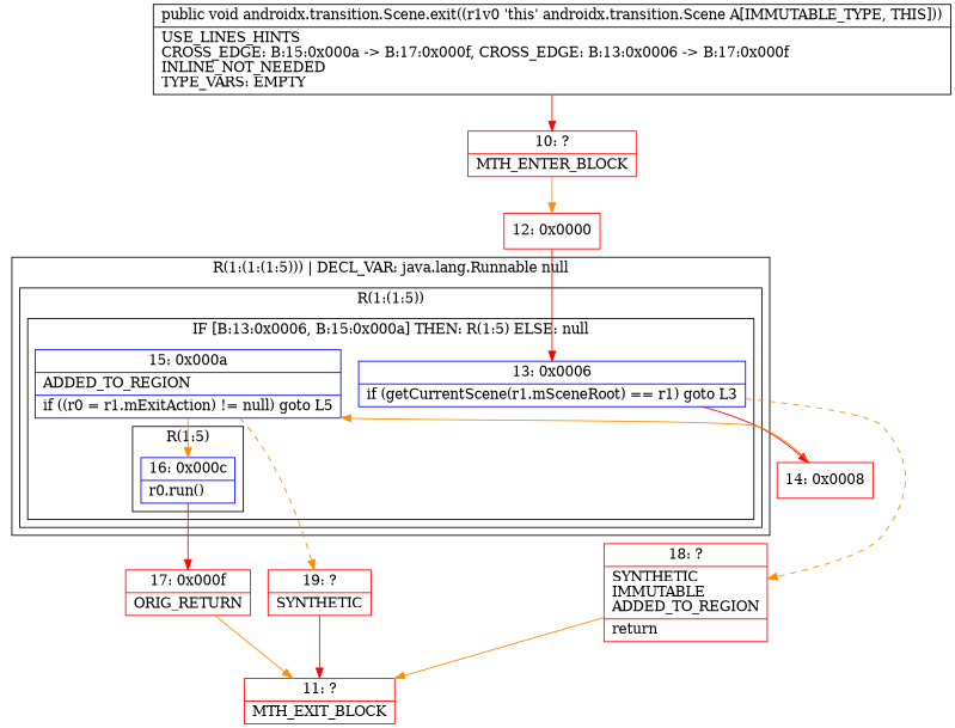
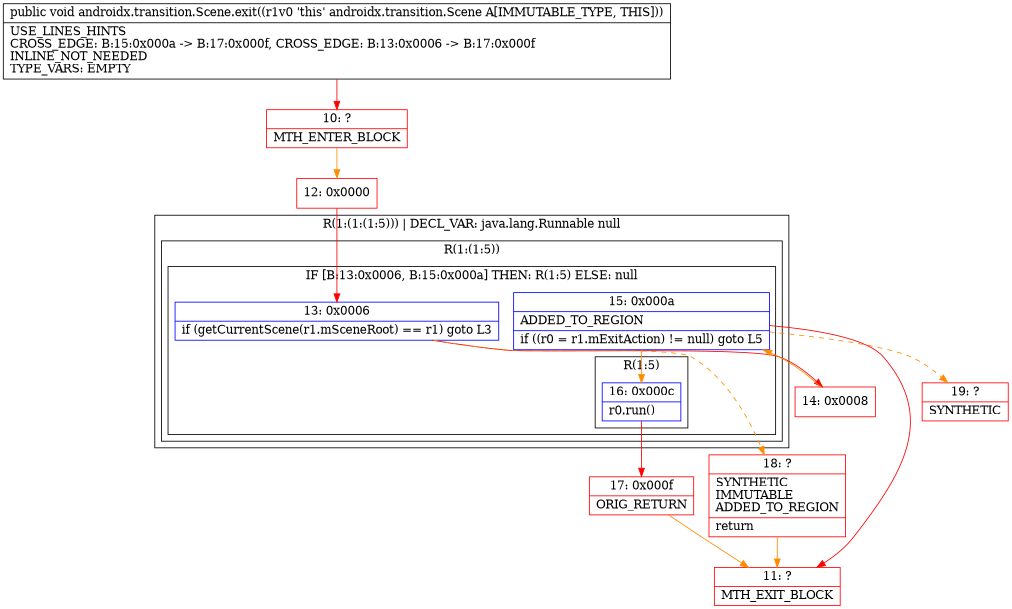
  digraph {
    node [color=red shape=record]
    edge [color=darkorange]
    n1 [color=blue label="{16\:\ 0x000c|r0.run()\l}"]
    n2 [color=blue label="{13\:\ 0x0006|if (getCurrentScene(r1.mSceneRoot) == r1) goto L3\l}"]
    n3 [color=blue label="{15\:\ 0x000a|ADDED_TO_REGION\l|if ((r0 = r1.mExitAction) != null) goto L5\l}"]
    n4 [label="{17\:\ 0x000f|ORIG_RETURN\l}"]
    n5 [label="{14\:\ 0x0008}"]
    n6 [label="{18\:\ ?|SYNTHETIC\lIMMUTABLE\lADDED_TO_REGION\l|return\l}"]
    n7 [label="{19\:\ ?|SYNTHETIC\l}"]
    n8 [label="{11\:\ ?|MTH_EXIT_BLOCK\l}"]
    n9 [label="{10\:\ ?|MTH_ENTER_BLOCK\l}"]
    n10 [label="{12\:\ 0x0000}"]
    n11 [label="{public void androidx.transition.Scene.exit((r1v0 'this' androidx.transition.Scene A[IMMUTABLE_TYPE, THIS]))  | USE_LINES_HINTS\lCROSS_EDGE: B:15:0x000a \-\> B:17:0x000f, CROSS_EDGE: B:13:0x0006 \-\> B:17:0x000f\lINLINE_NOT_NEEDED\lTYPE_VARS: EMPTY\l}" color=""]
    subgraph cluster_1 {
      label="R(1:(1:(1:5))) | DECL_VAR: java.lang.Runnable null\l"
      subgraph cluster_2 {
        label="R(1:(1:5))"
        subgraph cluster_3 {
          label="IF [B:13:0x0006, B:15:0x000a] THEN: R(1:5) ELSE: null"
          n2
          n3
          subgraph cluster_4 {
            label="R(1:5)"
            n1
          }
        }
      }
    }
    n1 -> n4 [color=red]
    n2 -> n5 [color=red]
    n2 -> n6 [style=dashed]
    n3 -> n1
    n3 -> n7 [style=dashed]
    n4 -> n8
    n5 -> n3
    n6 -> n8
-   n7 -> n8 [color=red]
+   n3 -> n8 [color=red]
    n9 -> n10
    n10 -> n2 [color=red]
    n11 -> n9 [color=red]
  }
